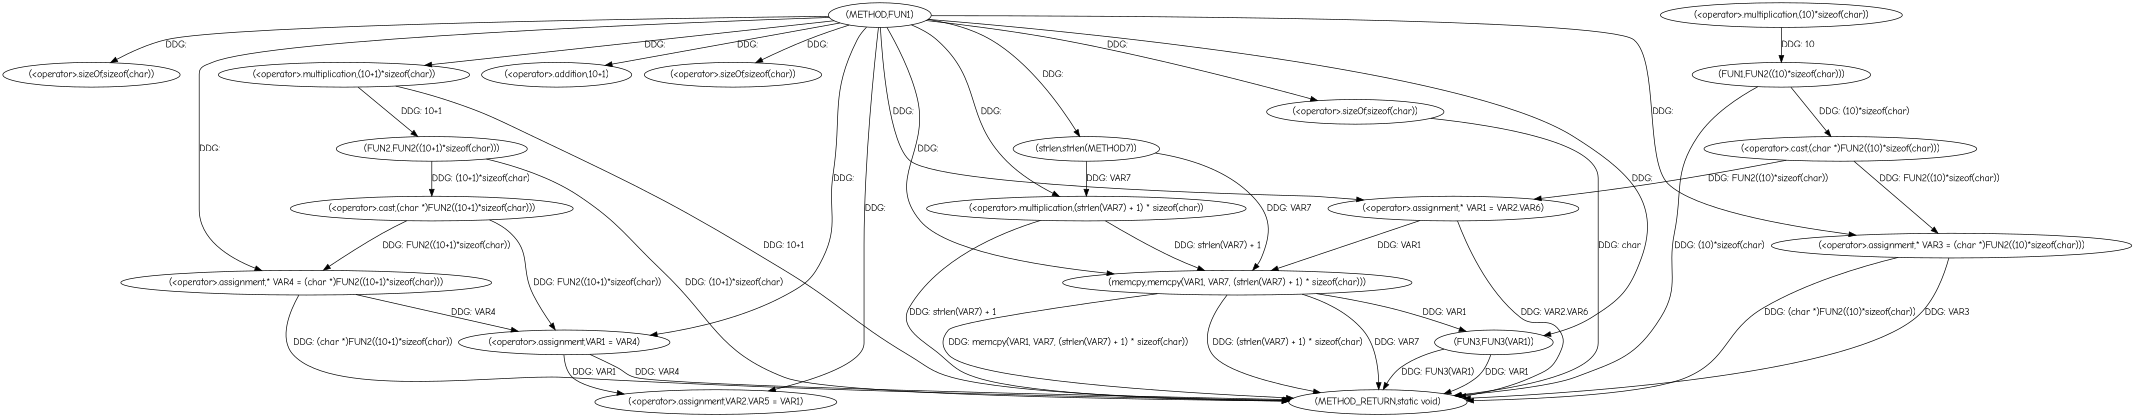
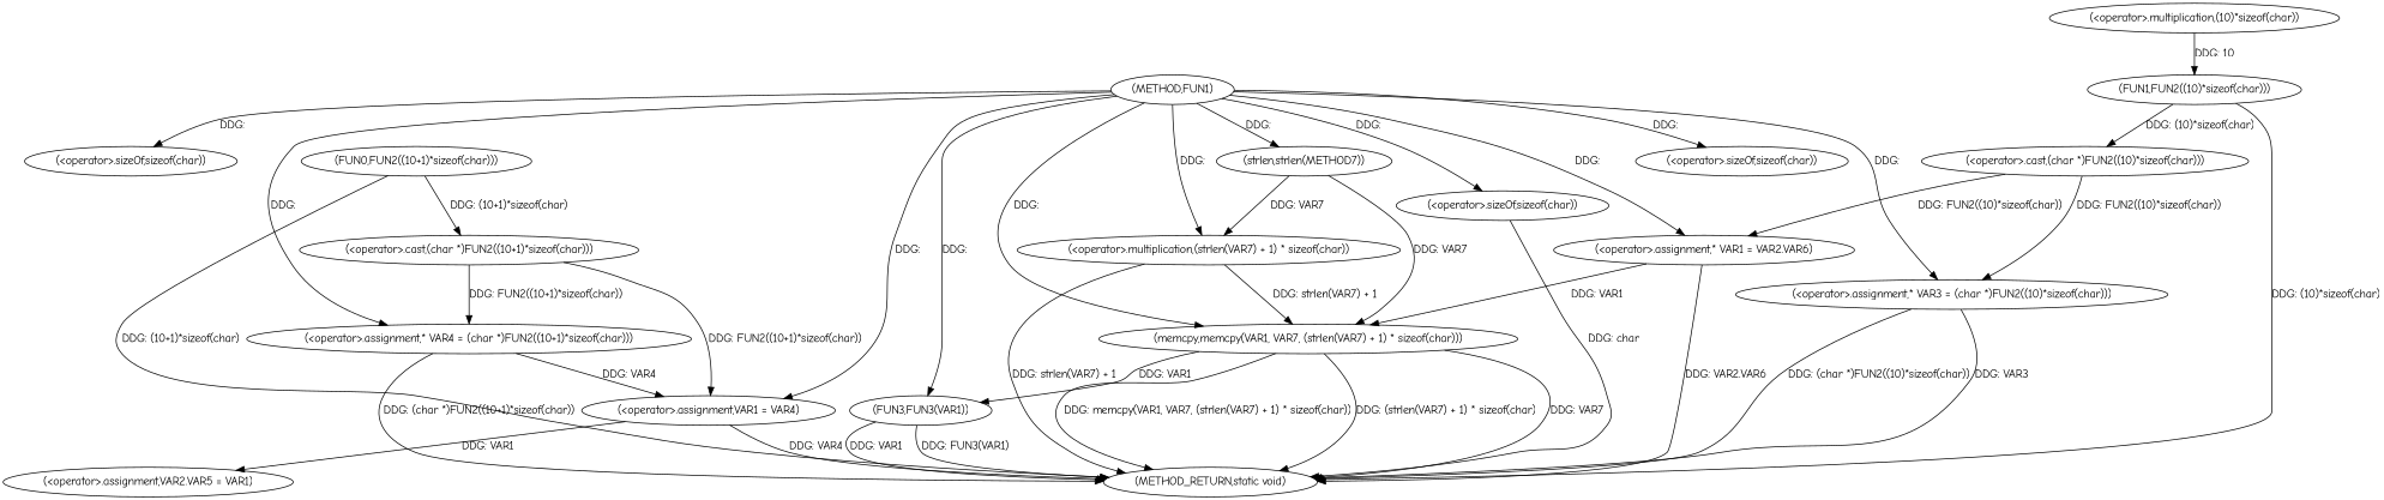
  digraph {
    fontname="Comic Neue"
    node [fontname="Comic Neue"]
    edge [fontname="Comic Neue"]
    n1 [label="(METHOD,FUN1)"]
    n2 [label="(<operator>.assignment,* VAR3 = (char *)FUN2((10)*sizeof(char)))"]
    n3 [label="(<operator>.sizeOf,sizeof(char))"]
    n4 [label="(<operator>.assignment,* VAR4 = (char *)FUN2((10+1)*sizeof(char)))"]
-   n5 [label="(<operator>.multiplication,(10+1)*sizeof(char))"]
-   n6 [label="(<operator>.addition,10+1)"]
    n7 [label="(<operator>.sizeOf,sizeof(char))"]
    n8 [label="(<operator>.assignment,VAR1 = VAR4)"]
    n9 [label="(<operator>.assignment,VAR2.VAR5 = VAR1)"]
    n10 [label="(<operator>.assignment,* VAR1 = VAR2.VAR6)"]
    n11 [label="(memcpy,memcpy(VAR1, VAR7, (strlen(VAR7) + 1) * sizeof(char)))"]
    n12 [label="(<operator>.multiplication,(strlen(VAR7) + 1) * sizeof(char))"]
    n13 [label="(strlen,strlen(METHOD7))"]
    n14 [label="(<operator>.sizeOf,sizeof(char))"]
    n15 [label="(FUN3,FUN3(VAR1))"]
    n16 [label="(METHOD_RETURN,static void)"]
    n17 [label="(<operator>.multiplication,(10)*sizeof(char))"]
    n18 [label="(FUN1,FUN2((10)*sizeof(char)))"]
-   n19 [label="(FUN2,FUN2((10+1)*sizeof(char)))"]
+   n19 [label="(FUN0,FUN2((10+1)*sizeof(char)))"]
    n20 [label="(<operator>.cast,(char *)FUN2((10)*sizeof(char)))"]
    n21 [label="(<operator>.cast,(char *)FUN2((10+1)*sizeof(char)))"]
    n1 -> n2 [label="DDG: "]
    n1 -> n3 [label="DDG: "]
    n1 -> n4 [label="DDG: "]
-   n1 -> n5 [label="DDG: "]
-   n1 -> n6 [label="DDG: "]
    n1 -> n7 [label="DDG: "]
    n1 -> n8 [label="DDG: "]
-   n1 -> n9 [label="DDG: "]
    n1 -> n10 [label="DDG: "]
    n1 -> n11 [label="DDG: "]
    n1 -> n12 [label="DDG: "]
    n1 -> n13 [label="DDG: "]
    n1 -> n14 [label="DDG: "]
    n1 -> n15 [label="DDG: "]
    n2 -> n16 [label="DDG: (char *)FUN2((10)*sizeof(char))"]
    n2 -> n16 [label="DDG: VAR3"]
    n4 -> n8 [label="DDG: VAR4"]
    n4 -> n16 [label="DDG: (char *)FUN2((10+1)*sizeof(char))"]
-   n5 -> n16 [label="DDG: 10+1"]
-   n5 -> n19 [label="DDG: 10+1"]
    n8 -> n9 [label="DDG: VAR1"]
    n8 -> n16 [label="DDG: VAR4"]
    n10 -> n11 [label="DDG: VAR1"]
    n10 -> n16 [label="DDG: VAR2.VAR6"]
    n11 -> n15 [label="DDG: VAR1"]
    n11 -> n16 [label="DDG: memcpy(VAR1, VAR7, (strlen(VAR7) + 1) * sizeof(char))"]
    n11 -> n16 [label="DDG: (strlen(VAR7) + 1) * sizeof(char)"]
    n11 -> n16 [label="DDG: VAR7"]
    n12 -> n11 [label="DDG: strlen(VAR7) + 1"]
    n12 -> n16 [label="DDG: strlen(VAR7) + 1"]
    n13 -> n11 [label="DDG: VAR7"]
    n13 -> n12 [label="DDG: VAR7"]
    n14 -> n16 [label="DDG: char"]
    n15 -> n16 [label="DDG: VAR1"]
    n15 -> n16 [label="DDG: FUN3(VAR1)"]
    n17 -> n18 [label="DDG: 10"]
    n18 -> n16 [label="DDG: (10)*sizeof(char)"]
    n18 -> n20 [label="DDG: (10)*sizeof(char)"]
    n19 -> n16 [label="DDG: (10+1)*sizeof(char)"]
    n19 -> n21 [label="DDG: (10+1)*sizeof(char)"]
    n20 -> n2 [label="DDG: FUN2((10)*sizeof(char))"]
    n20 -> n10 [label="DDG: FUN2((10)*sizeof(char))"]
    n21 -> n4 [label="DDG: FUN2((10+1)*sizeof(char))"]
    n21 -> n8 [label="DDG: FUN2((10+1)*sizeof(char))"]
  }
